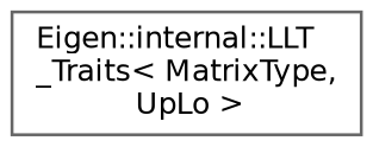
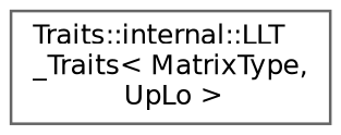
  digraph {
    rankdir=LR
    fontname="DejaVu Sans"
-   n1 [color=grey40 fillcolor=white fontname="DejaVu Sans" fontsize=10 height=0.2 label="Eigen::internal::LLT\l_Traits\< MatrixType,\l UpLo \>" shape=box style=filled width=0.4]
+   n1 [color=grey40 fillcolor=white fontname="DejaVu Sans" fontsize=10 height=0.2 label="Traits::internal::LLT\l_Traits\< MatrixType,\l UpLo \>" shape=box style=filled width=0.4]
  }
